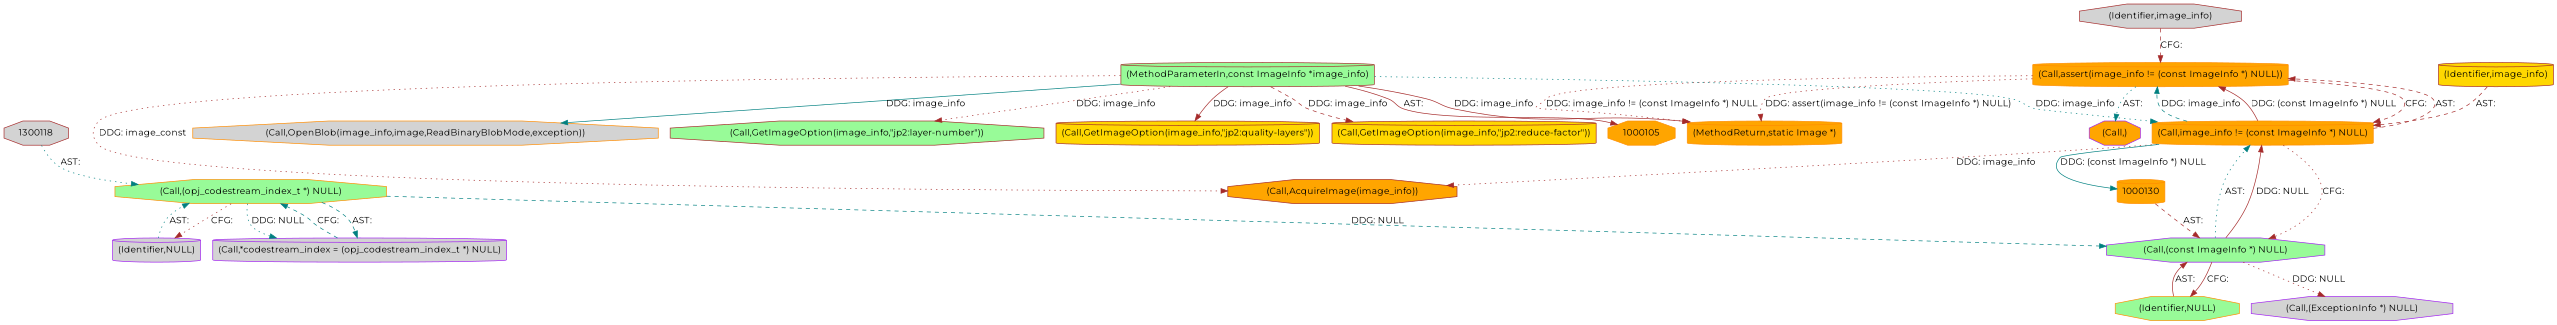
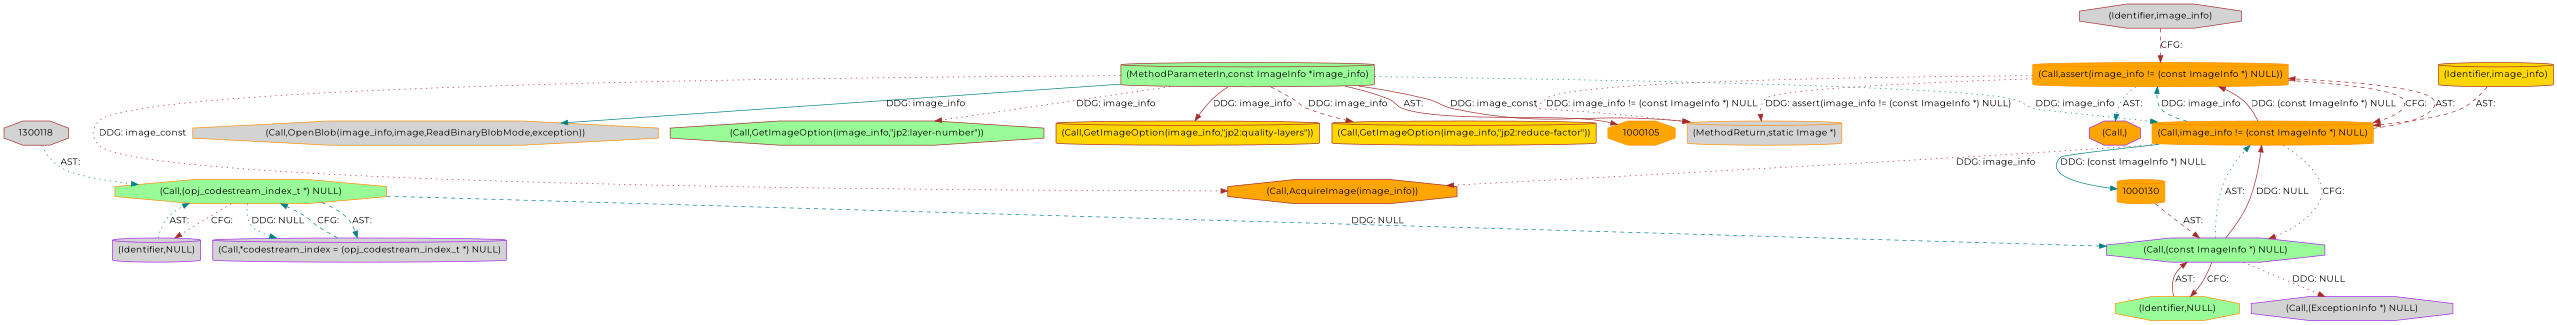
  digraph {
    fontname=Montserrat
    node [color=darkorange fillcolor=lightgrey fontname=Montserrat shape=octagon style=filled]
    edge [color=brown fontname=Montserrat style=dotted]
    n1 [fillcolor=orange label="(Call,assert(image_info != (const ImageInfo *) NULL))" shape=cylinder]
    n2 [fillcolor=orange label="(Call,image_info != (const ImageInfo *) NULL)" shape=cylinder]
    n3 [color=purple fillcolor=orange label="(Call,)"]
-   n4 [fillcolor=orange label="(MethodReturn,static Image *)" shape=cylinder]
+   n4 [label="(MethodReturn,static Image *)" shape=cylinder]
    n5 [color=purple fillcolor=palegreen label="(Call,(const ImageInfo *) NULL)"]
    n6 [color=brown fillcolor=orange label="(Call,AcquireImage(image_info))"]
    1000130 [fillcolor=orange shape=cylinder]
    n8 [fillcolor=palegreen label="(Identifier,NULL)"]
    n9 [color=purple label="(Call,(ExceptionInfo *) NULL)"]
    n10 [color=brown fillcolor=palegreen label="(MethodParameterIn,const ImageInfo *image_info)" shape=cylinder]
    n11 [label="(Call,OpenBlob(image_info,image,ReadBinaryBlobMode,exception))"]
    n12 [color=brown fillcolor=palegreen label="(Call,GetImageOption(image_info,\"jp2:layer-number\"))"]
    n13 [color=brown fillcolor=gold label="(Call,GetImageOption(image_info,\"jp2:quality-layers\"))" shape=cylinder]
    n14 [color=brown fillcolor=gold label="(Call,GetImageOption(image_info,\"jp2:reduce-factor\"))" shape=cylinder]
    1000105 [fillcolor=orange]
    n16 [fillcolor=palegreen label="(Call,(opj_codestream_index_t *) NULL)"]
    n17 [color=purple label="(Call,*codestream_index = (opj_codestream_index_t *) NULL)" shape=cylinder]
    n18 [color=purple label="(Identifier,NULL)" shape=cylinder]
    n19 [color=brown fillcolor=gold label="(Identifier,image_info)" shape=cylinder]
    n20 [color=brown label="(Identifier,image_info)"]
    n21 [color=brown label=1300118]
    n1 -> n2 [label="CFG: " style=dashed]
    n1 -> n3 [color=teal label="AST: "]
    n1 -> n4 [label="DDG: assert(image_info != (const ImageInfo *) NULL)"]
    n1 -> n4 [label="DDG: image_info != (const ImageInfo *) NULL"]
    n2 -> n1 [label="AST: " style=dashed]
    n2 -> n1 [color=teal label="DDG: image_info" style=dashed]
    n2 -> n1 [label="DDG: (const ImageInfo *) NULL" style=solid]
    n2 -> n5 [label="CFG: "]
    n2 -> n6 [label="DDG: image_info"]
    n2 -> 1000130 [color=teal label="DDG: (const ImageInfo *) NULL" style=solid]
    n5 -> n2 [color=teal label="AST: "]
    n5 -> n2 [label="DDG: NULL" style=solid]
    n5 -> n8 [label="CFG: " style=solid]
    n5 -> n9 [label="DDG: NULL"]
    1000130 -> n5 [label="AST: " style=dashed]
    n8 -> n5 [label="AST: " style=solid]
    n10 -> n2 [color=teal label="DDG: image_info"]
-   n10 -> n4 [label="DDG: image_info" style=solid]
+   n10 -> n4 [label="DDG: image_const" style=solid]
    n10 -> n6 [label="DDG: image_const"]
    n10 -> n11 [color=teal label="DDG: image_info" style=solid]
    n10 -> n12 [label="DDG: image_info"]
    n10 -> n13 [label="DDG: image_info" style=solid]
    n10 -> n14 [label="DDG: image_info" style=dashed]
    n10 -> 1000105 [label="AST: " style=solid]
    n16 -> n5 [color=teal label="DDG: NULL" style=dashed]
    n16 -> n17 [color=teal label="AST: " style=dashed]
    n16 -> n17 [color=teal label="DDG: NULL"]
    n16 -> n18 [label="CFG: "]
    n17 -> n16 [color=teal label="CFG: " style=dashed]
    n18 -> n16 [color=teal label="AST: "]
    n19 -> n2 [label="AST: " style=dashed]
    n20 -> n1 [label="CFG: " style=dashed]
    n21 -> n16 [color=teal label="AST: "]
  }
